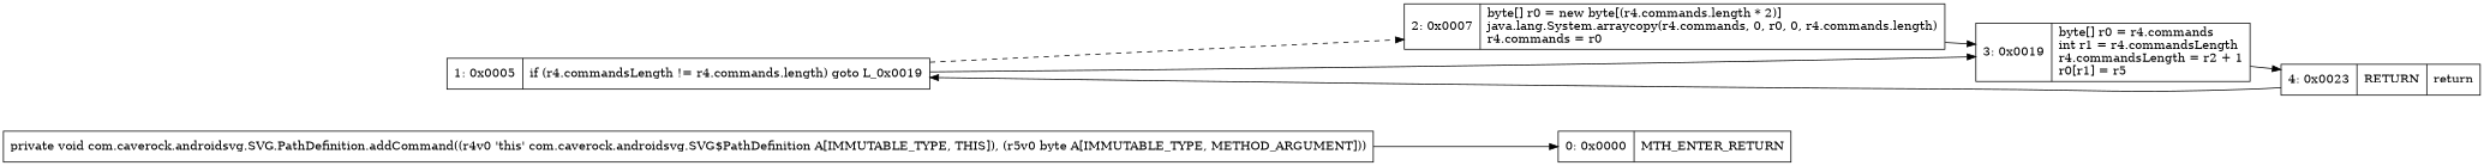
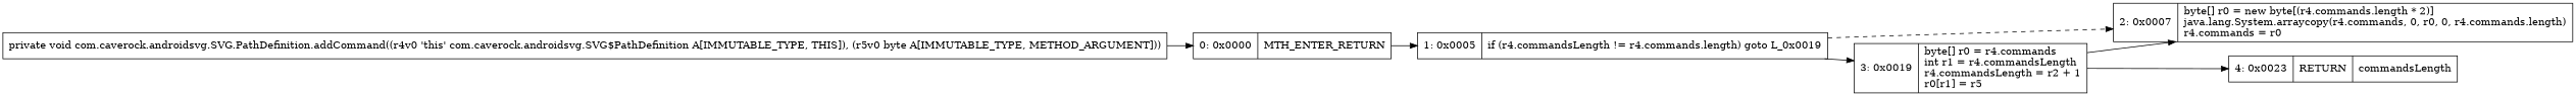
  digraph {
    rankdir=LR
    node [shape=record]
    n1 [label="{0\:\ 0x0000|MTH_ENTER_RETURN\l}"]
    n2 [label="{1\:\ 0x0005|if (r4.commandsLength != r4.commands.length) goto L_0x0019\l}"]
    n3 [label="{2\:\ 0x0007|byte[] r0 = new byte[(r4.commands.length * 2)]\ljava.lang.System.arraycopy(r4.commands, 0, r0, 0, r4.commands.length)\lr4.commands = r0\l}"]
    n4 [label="{3\:\ 0x0019|byte[] r0 = r4.commands\lint r1 = r4.commandsLength\lr4.commandsLength = r2 + 1\lr0[r1] = r5\l}"]
-   n5 [label="{4\:\ 0x0023|RETURN\l|return\l}"]
+   n5 [label="{4\:\ 0x0023|RETURN\l|commandsLength\l}"]
    n6 [label="{private void com.caverock.androidsvg.SVG.PathDefinition.addCommand((r4v0 'this' com.caverock.androidsvg.SVG$PathDefinition A[IMMUTABLE_TYPE, THIS]), (r5v0 byte A[IMMUTABLE_TYPE, METHOD_ARGUMENT])) }"]
-   n5 -> n2
+   n1 -> n2
    n2 -> n3 [style=dashed]
    n2 -> n4
-   n3 -> n4
+   n4 -> n3
    n4 -> n5
    n6 -> n1
  }
